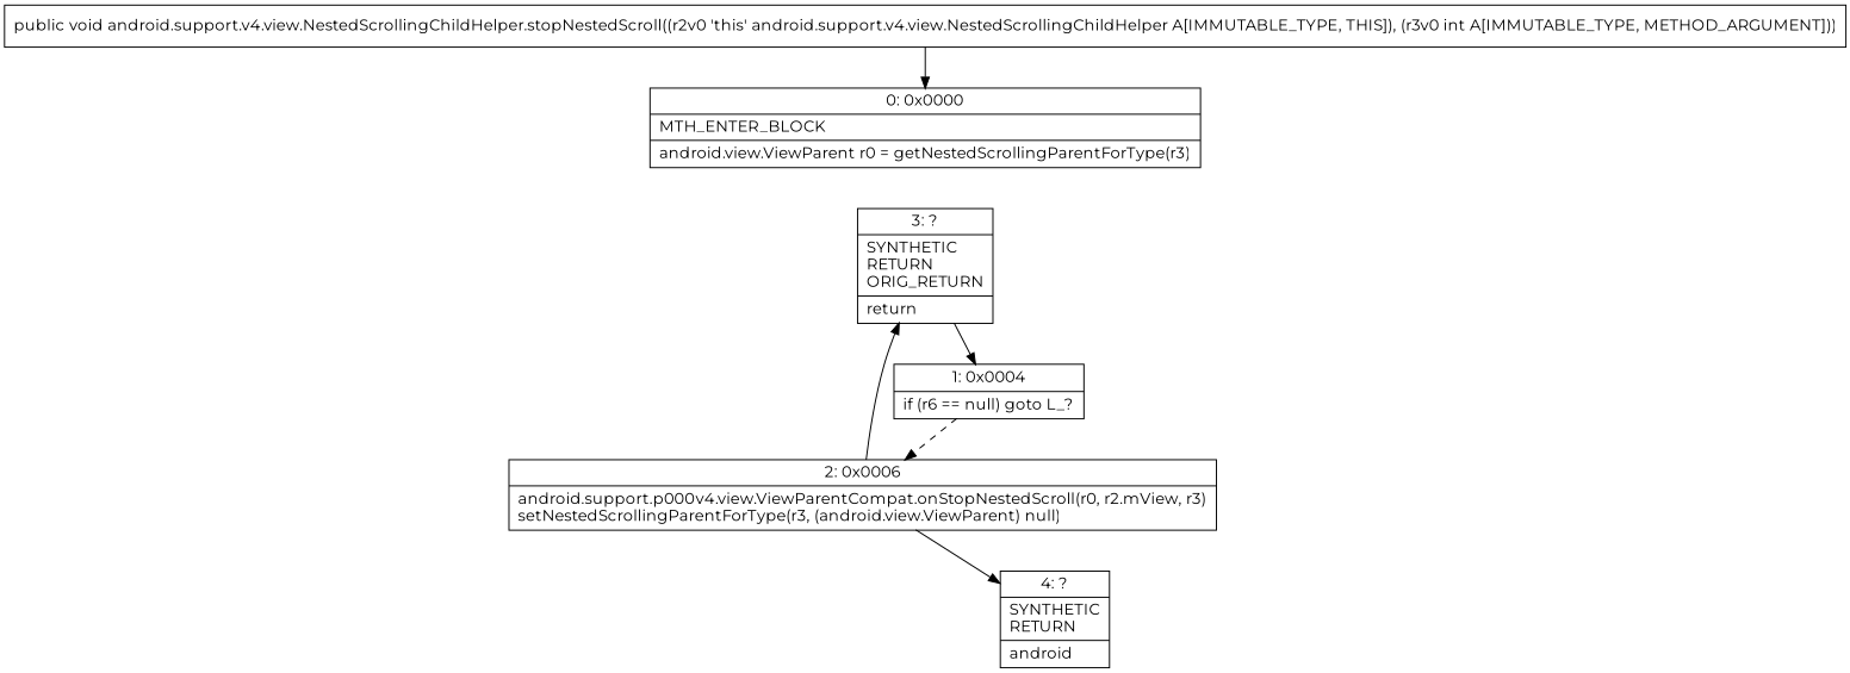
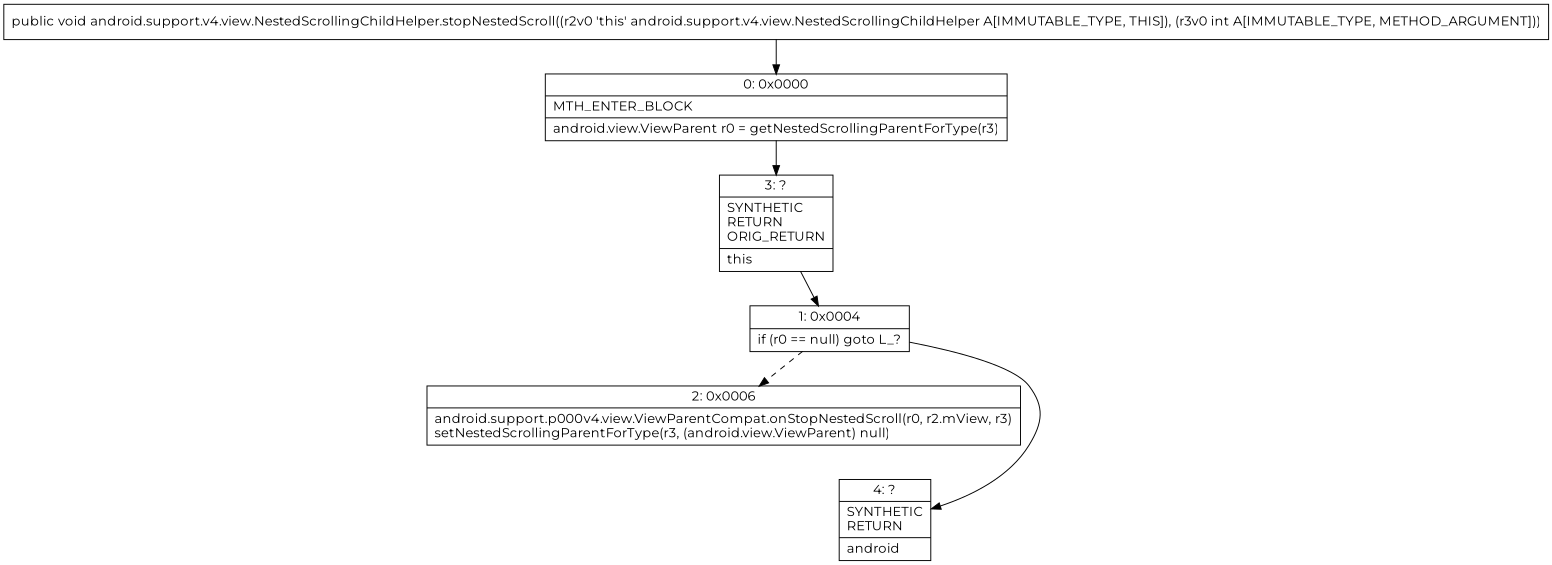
  digraph {
    fontname=Montserrat
    node [fontname=Montserrat shape=record]
    edge [fontname=Montserrat]
    n1 [label="{0\:\ 0x0000|MTH_ENTER_BLOCK\l|android.view.ViewParent r0 = getNestedScrollingParentForType(r3)\l}"]
-   n2 [label="{1\:\ 0x0004|if (r6 == null) goto L_?\l}"]
+   n2 [label="{1\:\ 0x0004|if (r0 == null) goto L_?\l}"]
    n3 [label="{2\:\ 0x0006|android.support.p000v4.view.ViewParentCompat.onStopNestedScroll(r0, r2.mView, r3)\lsetNestedScrollingParentForType(r3, (android.view.ViewParent) null)\l}"]
    n4 [label="{4\:\ ?|SYNTHETIC\lRETURN\l|android\l}"]
-   n5 [label="{3\:\ ?|SYNTHETIC\lRETURN\lORIG_RETURN\l|return\l}"]
+   n5 [label="{3\:\ ?|SYNTHETIC\lRETURN\lORIG_RETURN\l|this\l}"]
    n6 [label="{public void android.support.v4.view.NestedScrollingChildHelper.stopNestedScroll((r2v0 'this' android.support.v4.view.NestedScrollingChildHelper A[IMMUTABLE_TYPE, THIS]), (r3v0 int A[IMMUTABLE_TYPE, METHOD_ARGUMENT])) }"]
    n2 -> n3 [style=dashed]
-   n3 -> n4
-   n3 -> n5
+   n2 -> n4
+   n1 -> n5
    n5 -> n2
    n6 -> n1
  }
